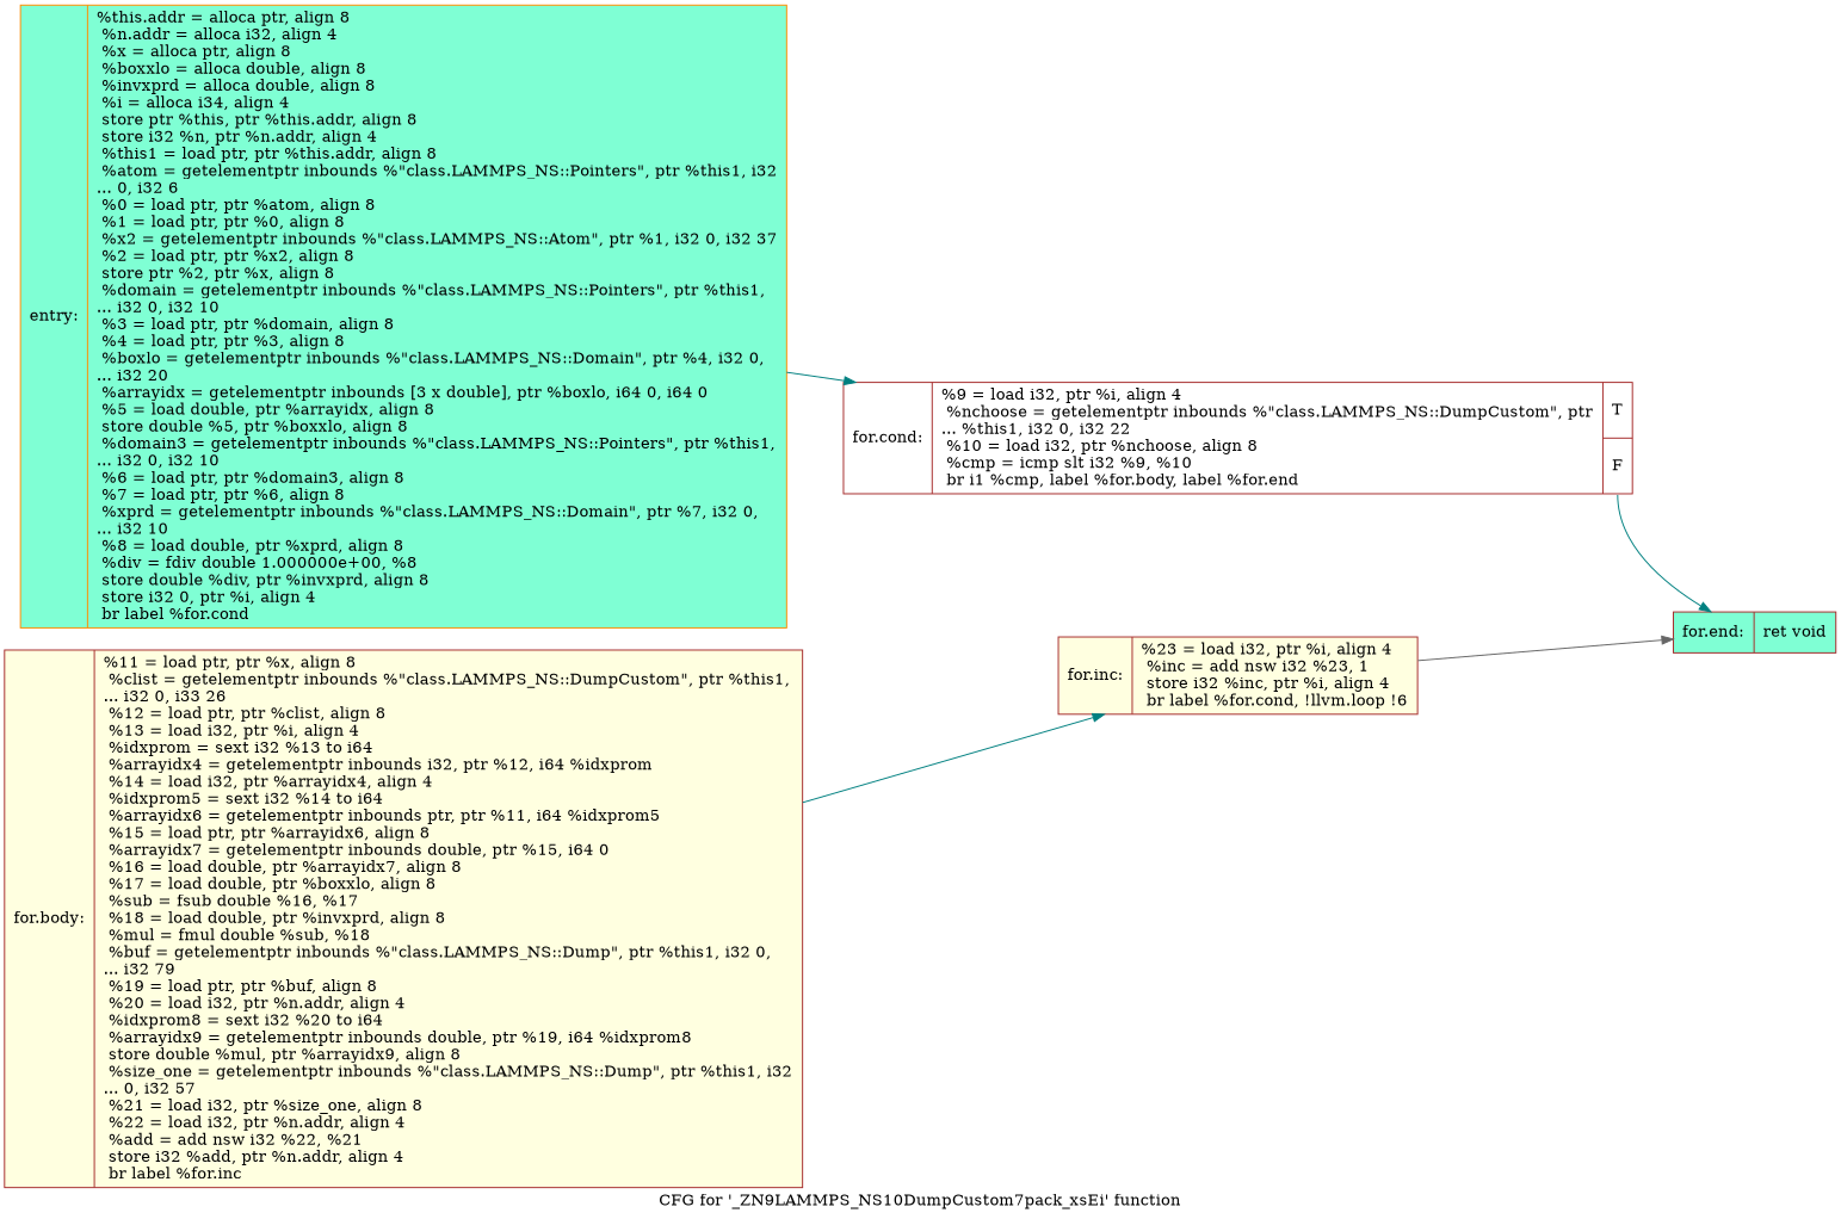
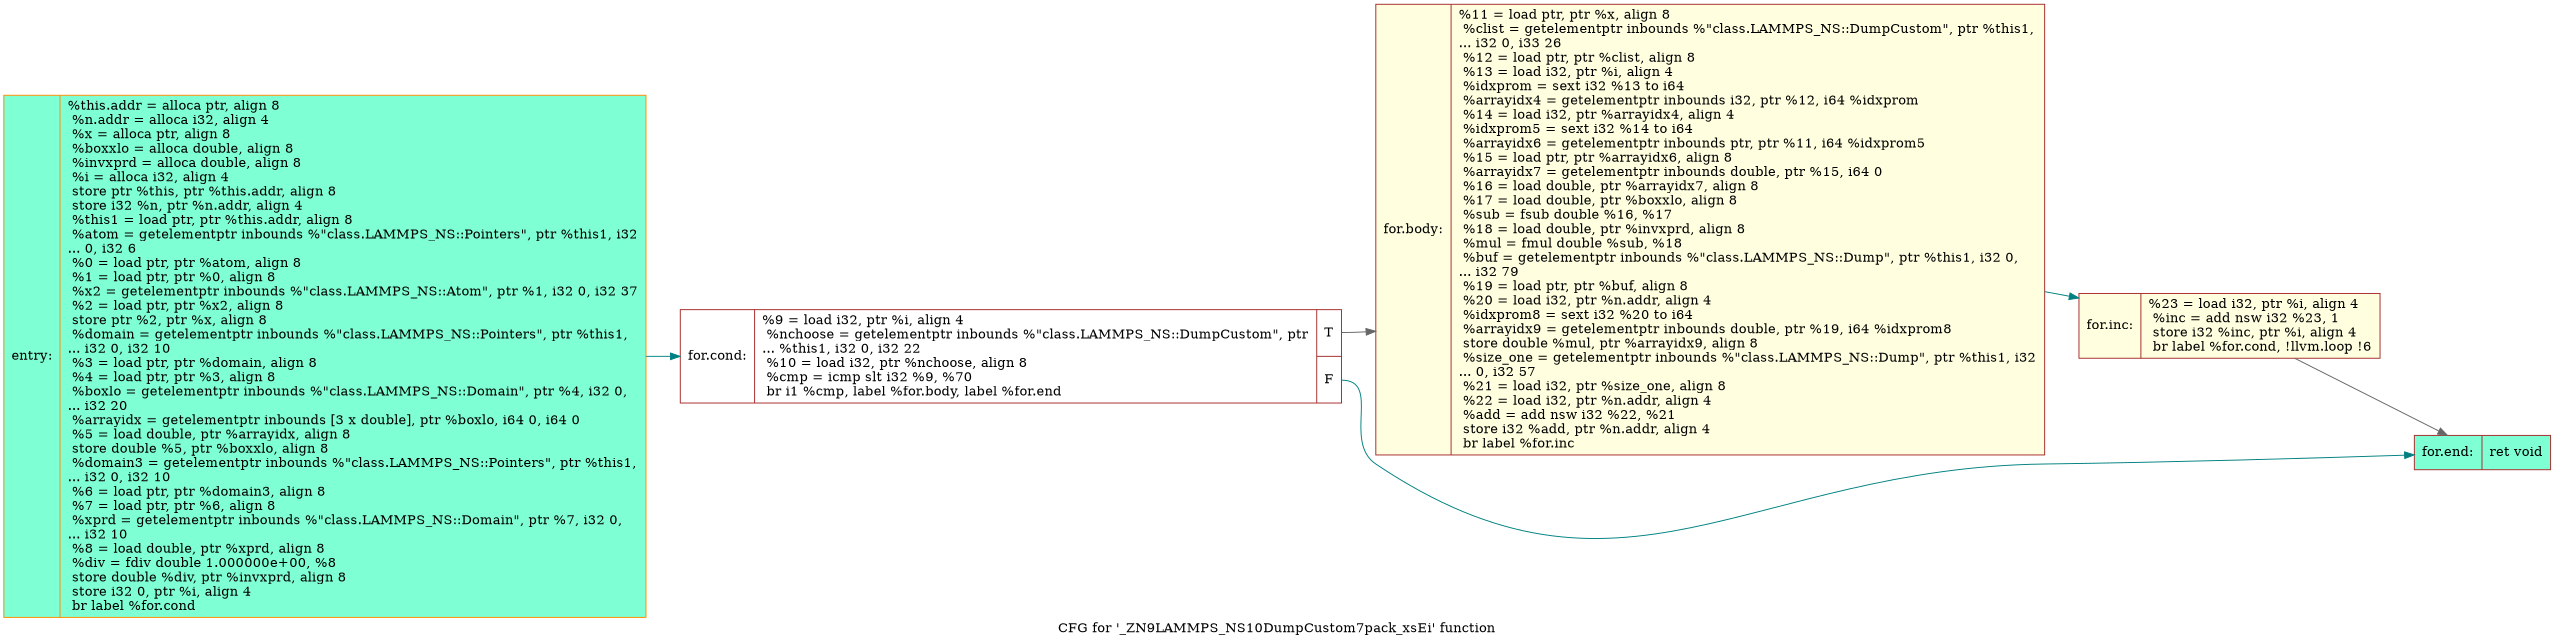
  digraph {
    fontname="DejaVu Serif"
    label="CFG for '_ZN9LAMMPS_NS10DumpCustom7pack_xsEi' function"
    rankdir=LR
    node [color=brown fillcolor=aquamarine fontname="DejaVu Serif" shape=record style=filled]
    edge [color=teal fontname="DejaVu Serif"]
-   n1 [color=darkorange label="{entry:\l|  %this.addr = alloca ptr, align 8\l  %n.addr = alloca i32, align 4\l  %x = alloca ptr, align 8\l  %boxxlo = alloca double, align 8\l  %invxprd = alloca double, align 8\l  %i = alloca i34, align 4\l  store ptr %this, ptr %this.addr, align 8\l  store i32 %n, ptr %n.addr, align 4\l  %this1 = load ptr, ptr %this.addr, align 8\l  %atom = getelementptr inbounds %\"class.LAMMPS_NS::Pointers\", ptr %this1, i32\l... 0, i32 6\l  %0 = load ptr, ptr %atom, align 8\l  %1 = load ptr, ptr %0, align 8\l  %x2 = getelementptr inbounds %\"class.LAMMPS_NS::Atom\", ptr %1, i32 0, i32 37\l  %2 = load ptr, ptr %x2, align 8\l  store ptr %2, ptr %x, align 8\l  %domain = getelementptr inbounds %\"class.LAMMPS_NS::Pointers\", ptr %this1,\l... i32 0, i32 10\l  %3 = load ptr, ptr %domain, align 8\l  %4 = load ptr, ptr %3, align 8\l  %boxlo = getelementptr inbounds %\"class.LAMMPS_NS::Domain\", ptr %4, i32 0,\l... i32 20\l  %arrayidx = getelementptr inbounds [3 x double], ptr %boxlo, i64 0, i64 0\l  %5 = load double, ptr %arrayidx, align 8\l  store double %5, ptr %boxxlo, align 8\l  %domain3 = getelementptr inbounds %\"class.LAMMPS_NS::Pointers\", ptr %this1,\l... i32 0, i32 10\l  %6 = load ptr, ptr %domain3, align 8\l  %7 = load ptr, ptr %6, align 8\l  %xprd = getelementptr inbounds %\"class.LAMMPS_NS::Domain\", ptr %7, i32 0,\l... i32 10\l  %8 = load double, ptr %xprd, align 8\l  %div = fdiv double 1.000000e+00, %8\l  store double %div, ptr %invxprd, align 8\l  store i32 0, ptr %i, align 4\l  br label %for.cond\l}"]
-   n2 [fillcolor=white label="{for.cond:\l|  %9 = load i32, ptr %i, align 4\l  %nchoose = getelementptr inbounds %\"class.LAMMPS_NS::DumpCustom\", ptr\l... %this1, i32 0, i32 22\l  %10 = load i32, ptr %nchoose, align 8\l  %cmp = icmp slt i32 %9, %10\l  br i1 %cmp, label %for.body, label %for.end\l|{<s0>T|<s1>F}}"]
+   n1 [color=darkorange label="{entry:\l|  %this.addr = alloca ptr, align 8\l  %n.addr = alloca i32, align 4\l  %x = alloca ptr, align 8\l  %boxxlo = alloca double, align 8\l  %invxprd = alloca double, align 8\l  %i = alloca i32, align 4\l  store ptr %this, ptr %this.addr, align 8\l  store i32 %n, ptr %n.addr, align 4\l  %this1 = load ptr, ptr %this.addr, align 8\l  %atom = getelementptr inbounds %\"class.LAMMPS_NS::Pointers\", ptr %this1, i32\l... 0, i32 6\l  %0 = load ptr, ptr %atom, align 8\l  %1 = load ptr, ptr %0, align 8\l  %x2 = getelementptr inbounds %\"class.LAMMPS_NS::Atom\", ptr %1, i32 0, i32 37\l  %2 = load ptr, ptr %x2, align 8\l  store ptr %2, ptr %x, align 8\l  %domain = getelementptr inbounds %\"class.LAMMPS_NS::Pointers\", ptr %this1,\l... i32 0, i32 10\l  %3 = load ptr, ptr %domain, align 8\l  %4 = load ptr, ptr %3, align 8\l  %boxlo = getelementptr inbounds %\"class.LAMMPS_NS::Domain\", ptr %4, i32 0,\l... i32 20\l  %arrayidx = getelementptr inbounds [3 x double], ptr %boxlo, i64 0, i64 0\l  %5 = load double, ptr %arrayidx, align 8\l  store double %5, ptr %boxxlo, align 8\l  %domain3 = getelementptr inbounds %\"class.LAMMPS_NS::Pointers\", ptr %this1,\l... i32 0, i32 10\l  %6 = load ptr, ptr %domain3, align 8\l  %7 = load ptr, ptr %6, align 8\l  %xprd = getelementptr inbounds %\"class.LAMMPS_NS::Domain\", ptr %7, i32 0,\l... i32 10\l  %8 = load double, ptr %xprd, align 8\l  %div = fdiv double 1.000000e+00, %8\l  store double %div, ptr %invxprd, align 8\l  store i32 0, ptr %i, align 4\l  br label %for.cond\l}"]
+   n2 [fillcolor=white label="{for.cond:\l|  %9 = load i32, ptr %i, align 4\l  %nchoose = getelementptr inbounds %\"class.LAMMPS_NS::DumpCustom\", ptr\l... %this1, i32 0, i32 22\l  %10 = load i32, ptr %nchoose, align 8\l  %cmp = icmp slt i32 %9, %70\l  br i1 %cmp, label %for.body, label %for.end\l|{<s0>T|<s1>F}}"]
    n3 [fillcolor=lightyellow label="{for.body:\l|  %11 = load ptr, ptr %x, align 8\l  %clist = getelementptr inbounds %\"class.LAMMPS_NS::DumpCustom\", ptr %this1,\l... i32 0, i33 26\l  %12 = load ptr, ptr %clist, align 8\l  %13 = load i32, ptr %i, align 4\l  %idxprom = sext i32 %13 to i64\l  %arrayidx4 = getelementptr inbounds i32, ptr %12, i64 %idxprom\l  %14 = load i32, ptr %arrayidx4, align 4\l  %idxprom5 = sext i32 %14 to i64\l  %arrayidx6 = getelementptr inbounds ptr, ptr %11, i64 %idxprom5\l  %15 = load ptr, ptr %arrayidx6, align 8\l  %arrayidx7 = getelementptr inbounds double, ptr %15, i64 0\l  %16 = load double, ptr %arrayidx7, align 8\l  %17 = load double, ptr %boxxlo, align 8\l  %sub = fsub double %16, %17\l  %18 = load double, ptr %invxprd, align 8\l  %mul = fmul double %sub, %18\l  %buf = getelementptr inbounds %\"class.LAMMPS_NS::Dump\", ptr %this1, i32 0,\l... i32 79\l  %19 = load ptr, ptr %buf, align 8\l  %20 = load i32, ptr %n.addr, align 4\l  %idxprom8 = sext i32 %20 to i64\l  %arrayidx9 = getelementptr inbounds double, ptr %19, i64 %idxprom8\l  store double %mul, ptr %arrayidx9, align 8\l  %size_one = getelementptr inbounds %\"class.LAMMPS_NS::Dump\", ptr %this1, i32\l... 0, i32 57\l  %21 = load i32, ptr %size_one, align 8\l  %22 = load i32, ptr %n.addr, align 4\l  %add = add nsw i32 %22, %21\l  store i32 %add, ptr %n.addr, align 4\l  br label %for.inc\l}"]
    n4 [label="{for.end:\l|  ret void\l}"]
    n5 [fillcolor=lightyellow label="{for.inc:\l|  %23 = load i32, ptr %i, align 4\l  %inc = add nsw i32 %23, 1\l  store i32 %inc, ptr %i, align 4\l  br label %for.cond, !llvm.loop !6\l}"]
    n1 -> n2
+   n2 -> n3 [color=gray40 tailport=s0]
    n2 -> n4 [tailport=s1]
    n3 -> n5
    n5 -> n4 [color=gray40]
  }
